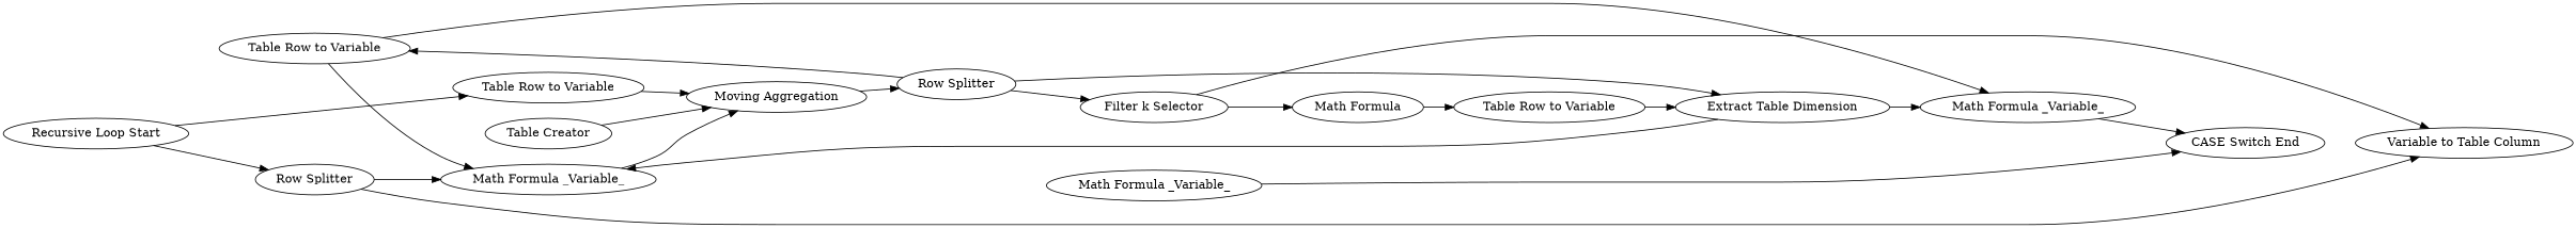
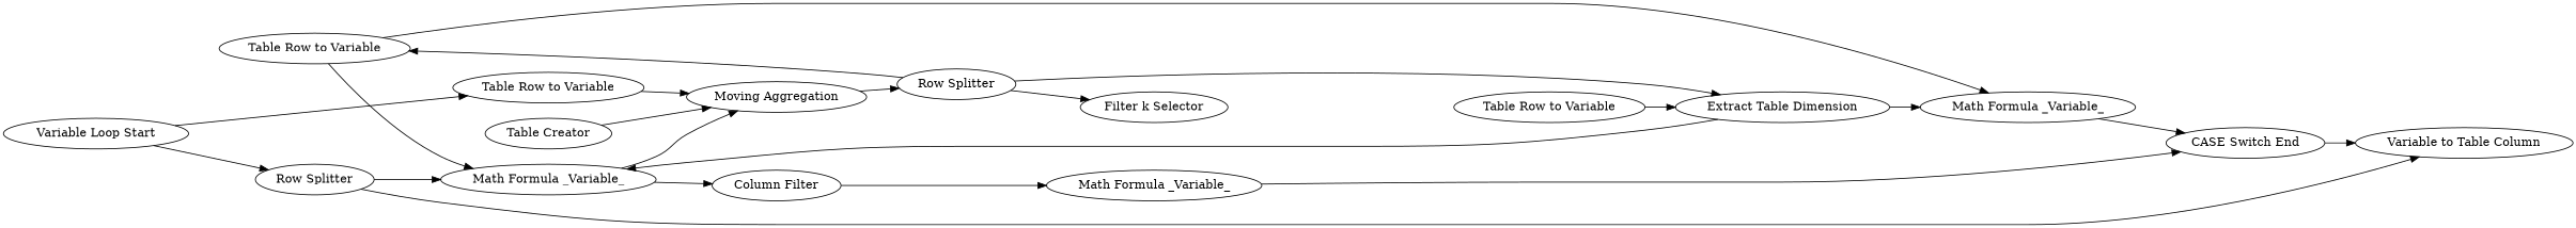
  digraph {
    rankdir=LR
    n1 [label="Table Row to Variable"]
    n2 [label="Math Formula _Variable_"]
    n3 [label="Math Formula _Variable_"]
    n4 [label="Moving Aggregation"]
+   n5 [label="Column Filter"]
    n6 [label="CASE Switch End"]
    n7 [label="Row Splitter"]
    n8 [label="Math Formula _Variable_"]
-   n9 [label="Recursive Loop Start"]
+   n9 [label="Variable Loop Start"]
    n10 [label="Table Row to Variable"]
    n11 [label="Row Splitter"]
    n12 [label="Variable to Table Column"]
    n13 [label="Extract Table Dimension"]
    n14 [label="Filter k Selector"]
-   n15 [label="Math Formula"]
    n16 [label="Table Row to Variable"]
    n17 [label="Table Creator"]
    n1 -> n2
    n1 -> n3
    n2 -> n4
+   n2 -> n5
    n3 -> n6
    n4 -> n7
-   n14 -> n12
+   n5 -> n8
+   n6 -> n12
    n7 -> n1
    n7 -> n13
    n7 -> n14
    n8 -> n6
    n9 -> n10
    n9 -> n11
    n10 -> n4
    n11 -> n2
    n11 -> n12
    n13 -> n2
    n13 -> n3
-   n14 -> n15
-   n15 -> n16
    n16 -> n13
    n17 -> n4
  }
